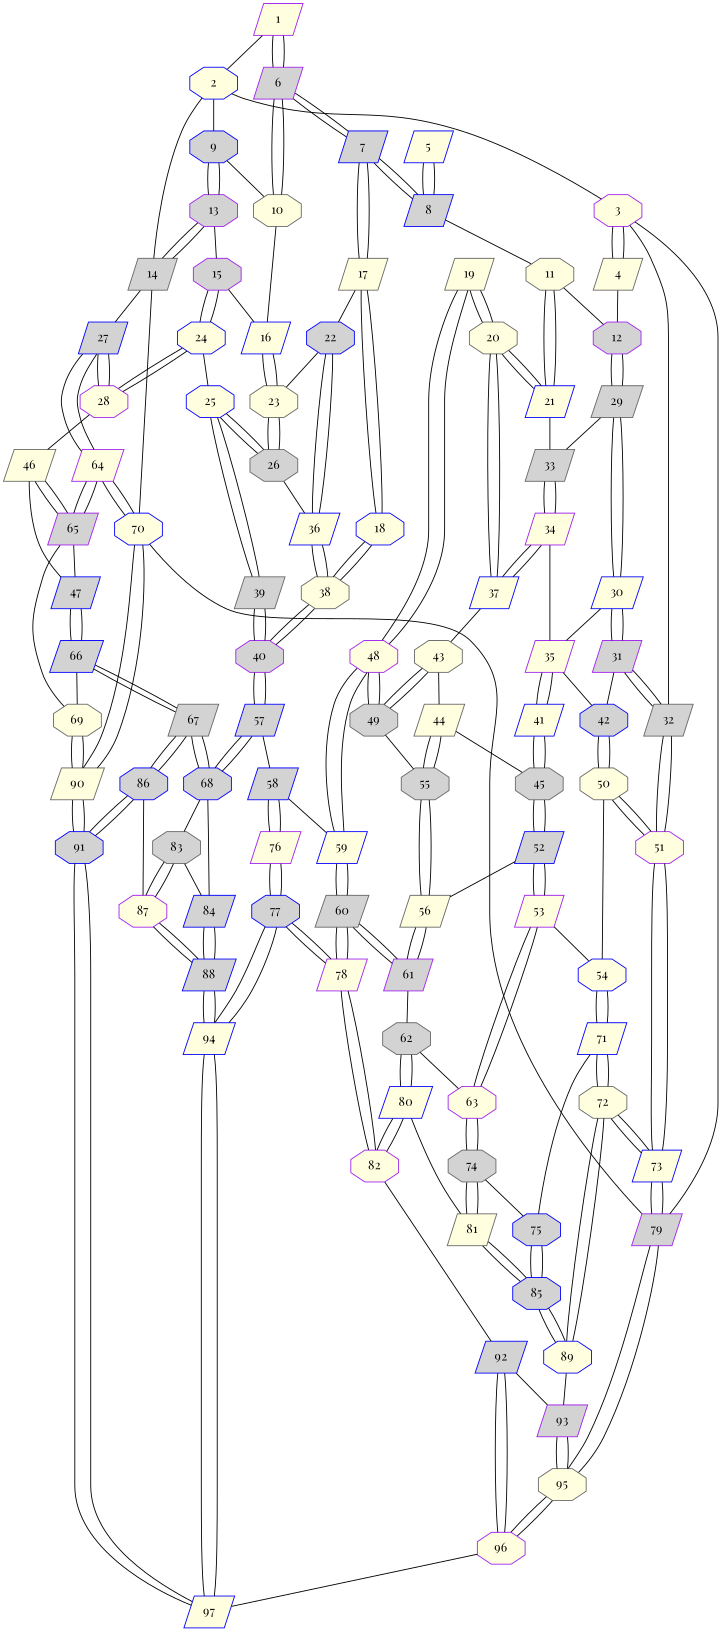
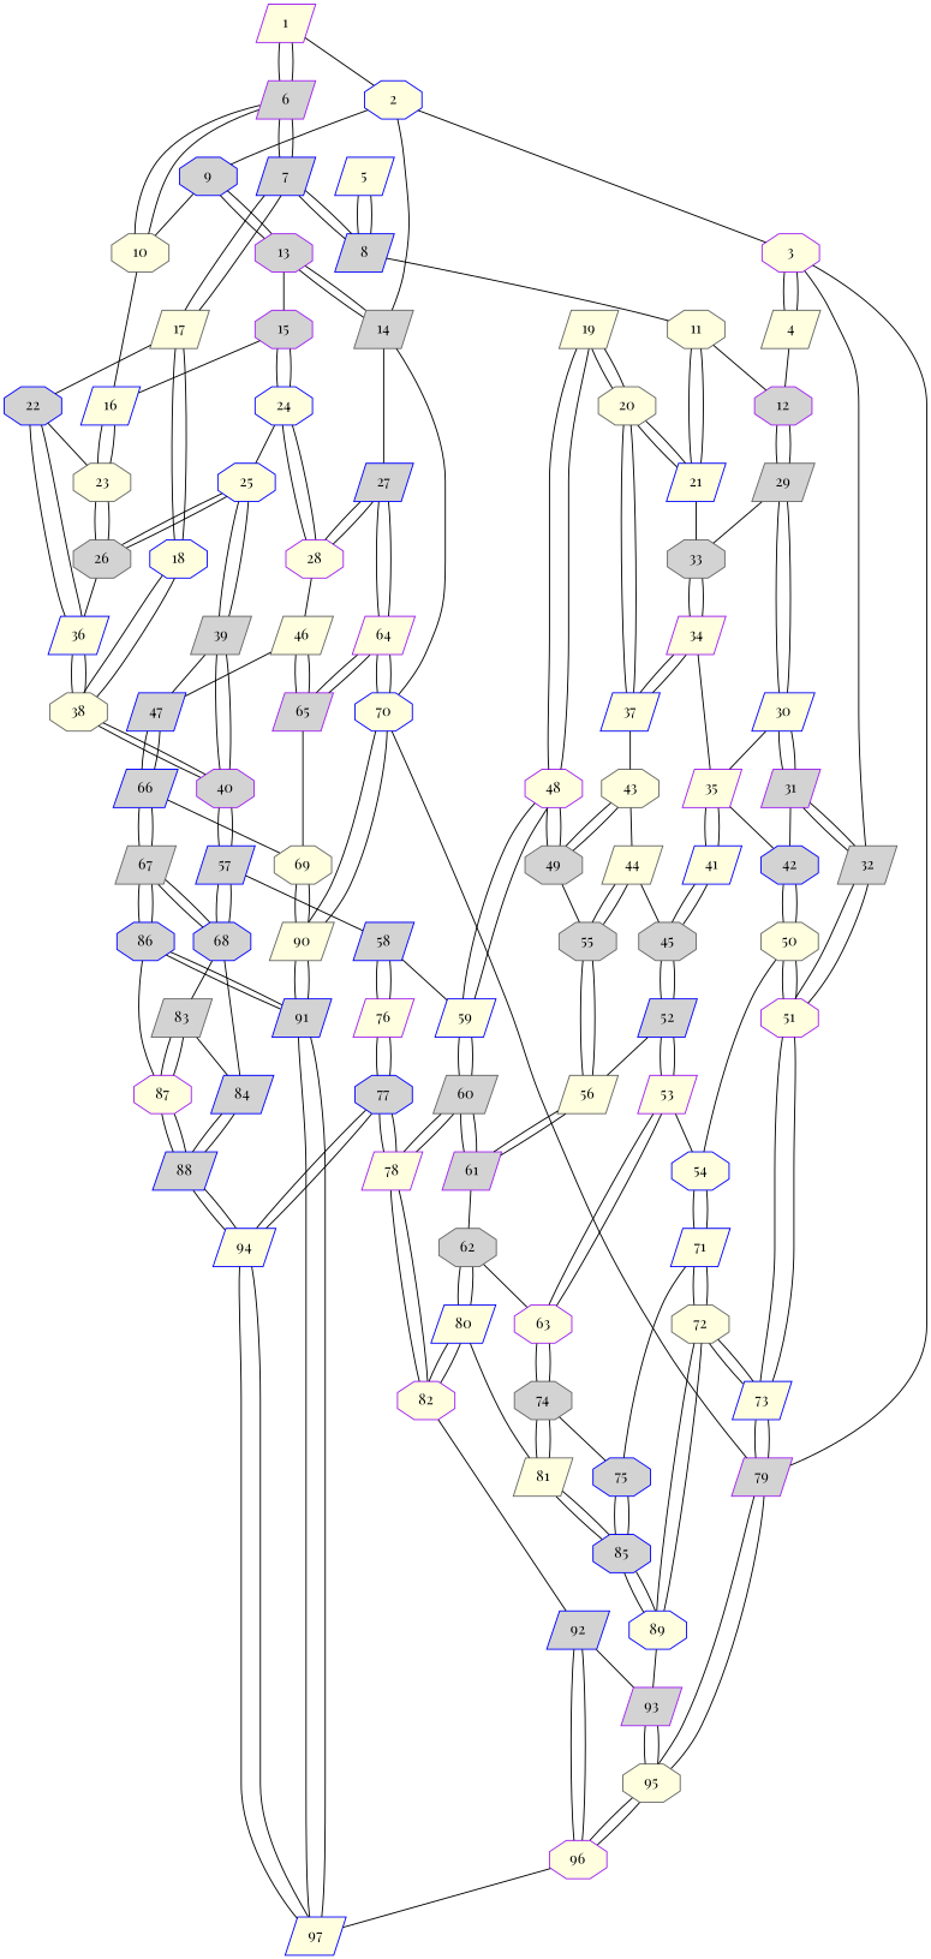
  graph {
    fontname="Playfair Display"
    node [color=blue fillcolor=lightyellow fontname="Playfair Display" shape=parallelogram style=filled]
    edge [fontname="Playfair Display"]
    1 [color=purple]
    2 [shape=octagon]
    6 [color=purple fillcolor=lightgrey]
    3 [color=purple shape=octagon]
    9 [fillcolor=lightgrey shape=octagon]
    14 [color=gray40 fillcolor=lightgrey]
    7 [fillcolor=lightgrey]
    10 [color=gray40 shape=octagon]
    4 [color=gray40]
    32 [color=gray40 fillcolor=lightgrey]
    79 [color=purple fillcolor=lightgrey]
    13 [color=purple fillcolor=lightgrey shape=octagon]
    27 [fillcolor=lightgrey]
    70 [shape=octagon]
    12 [color=purple fillcolor=lightgrey shape=octagon]
    51 [color=purple shape=octagon]
    95 [color=gray40 shape=octagon]
    8 [fillcolor=lightgrey]
    5
    29 [color=gray40 fillcolor=lightgrey]
    11 [color=gray40 shape=octagon]
    17 [color=gray40]
    16
    18 [shape=octagon]
    22 [fillcolor=lightgrey shape=octagon]
    21
    15 [color=purple fillcolor=lightgrey shape=octagon]
    23 [color=gray40 shape=octagon]
-   33 [color=gray40 fillcolor=lightgrey]
+   33 [color=gray40 fillcolor=lightgrey shape=octagon]
    30
    24 [shape=octagon]
    28 [color=purple shape=octagon]
    64 [color=purple]
    90 [color=gray40]
    25 [shape=octagon]
    26 [color=gray40 fillcolor=lightgrey shape=octagon]
    38 [color=gray40 shape=octagon]
    36
    19 [color=gray40]
    20 [color=gray40 shape=octagon]
    48 [color=purple shape=octagon]
    40 [color=purple fillcolor=lightgrey shape=octagon]
    37
    49 [color=gray40 fillcolor=lightgrey shape=octagon]
    59
    43 [color=gray40 shape=octagon]
    34 [color=purple]
    39 [color=gray40 fillcolor=lightgrey]
    46 [color=gray40]
    47 [fillcolor=lightgrey]
    65 [color=purple fillcolor=lightgrey]
    31 [color=purple fillcolor=lightgrey]
    35 [color=purple]
    42 [fillcolor=lightgrey shape=octagon]
    41
    50 [color=gray40 shape=octagon]
    73
    45 [color=gray40 fillcolor=lightgrey shape=octagon]
    44 [color=gray40]
    57 [fillcolor=lightgrey]
    66 [fillcolor=lightgrey]
    58 [fillcolor=lightgrey]
    68 [fillcolor=lightgrey shape=octagon]
    52 [fillcolor=lightgrey]
    54 [shape=octagon]
    55 [color=gray40 fillcolor=lightgrey shape=octagon]
    56 [color=gray40]
    53 [color=purple]
    69 [color=gray40 shape=octagon]
    67 [color=gray40 fillcolor=lightgrey]
    60 [color=gray40 fillcolor=lightgrey]
    71
    63 [color=purple shape=octagon]
    61 [color=purple fillcolor=lightgrey]
    74 [color=gray40 fillcolor=lightgrey shape=octagon]
    72 [color=gray40 shape=octagon]
    75 [fillcolor=lightgrey shape=octagon]
    62 [color=gray40 fillcolor=lightgrey shape=octagon]
    76 [color=purple]
-   83 [color=gray40 fillcolor=lightgrey shape=octagon]
+   83 [color=gray40 fillcolor=lightgrey]
    84 [fillcolor=lightgrey]
    77 [fillcolor=lightgrey shape=octagon]
    78 [color=purple]
    82 [color=purple shape=octagon]
    80
    81 [color=gray40]
    86 [fillcolor=lightgrey shape=octagon]
    87 [color=purple shape=octagon]
-   91 [fillcolor=lightgrey shape=octagon]
+   91 [fillcolor=lightgrey]
    89 [shape=octagon]
    85 [fillcolor=lightgrey shape=octagon]
    93 [color=purple fillcolor=lightgrey]
    94
    88 [fillcolor=lightgrey]
    97
    92 [fillcolor=lightgrey]
    96 [color=purple shape=octagon]
    1 -- 2
    1 -- 6
    1 -- 6
    2 -- 3
    2 -- 9
    2 -- 14
    6 -- 7
    6 -- 7
    6 -- 10
    6 -- 10
    3 -- 4
    3 -- 4
    3 -- 32
    3 -- 79
    9 -- 10
    9 -- 13
    9 -- 13
    14 -- 27
    14 -- 70
    7 -- 8
    7 -- 8
    7 -- 17
    7 -- 17
    10 -- 16
    4 -- 12
    32 -- 51
    32 -- 51
    79 -- 95
    79 -- 95
    13 -- 14
    13 -- 14
    13 -- 15
    27 -- 28
    27 -- 28
    27 -- 64
    27 -- 64
    70 -- 79
    70 -- 90
    70 -- 90
    12 -- 29
    12 -- 29
    51 -- 73
    51 -- 73
    95 -- 96
    95 -- 96
    8 -- 11
    5 -- 8
    5 -- 8
    29 -- 33
    29 -- 30
    29 -- 30
    11 -- 12
    11 -- 21
    11 -- 21
    17 -- 18
    17 -- 18
    17 -- 22
    16 -- 23
    16 -- 23
    18 -- 38
    18 -- 38
    22 -- 23
    22 -- 36
    22 -- 36
    21 -- 33
    15 -- 16
    15 -- 24
    15 -- 24
    23 -- 26
    23 -- 26
    33 -- 34
    33 -- 34
    30 -- 31
    30 -- 31
    30 -- 35
    24 -- 28
    24 -- 28
    24 -- 25
    28 -- 46
    64 -- 70
    64 -- 70
    64 -- 65
    64 -- 65
    90 -- 91
    90 -- 91
    25 -- 26
    25 -- 26
    25 -- 39
    25 -- 39
    26 -- 36
    38 -- 40
    38 -- 40
    36 -- 38
    36 -- 38
    19 -- 20
    19 -- 20
    19 -- 48
    19 -- 48
    20 -- 21
    20 -- 21
    20 -- 37
    20 -- 37
    48 -- 49
    48 -- 49
    48 -- 59
    48 -- 59
    40 -- 57
    40 -- 57
    37 -- 43
    49 -- 55
    59 -- 60
    59 -- 60
    43 -- 49
    43 -- 49
    43 -- 44
    34 -- 37
    34 -- 37
    34 -- 35
    39 -- 40
    39 -- 40
-   65 -- 47
+   39 -- 47
    46 -- 47
    46 -- 65
    46 -- 65
    47 -- 66
    47 -- 66
    65 -- 69
    31 -- 32
    31 -- 32
    31 -- 42
    35 -- 42
    35 -- 41
    35 -- 41
    42 -- 50
    42 -- 50
    41 -- 45
    41 -- 45
    50 -- 51
    50 -- 51
    50 -- 54
    73 -- 79
    73 -- 79
    45 -- 52
    45 -- 52
    44 -- 45
    44 -- 55
    44 -- 55
    57 -- 58
    57 -- 68
    57 -- 68
    66 -- 69
    66 -- 67
    66 -- 67
    58 -- 59
    58 -- 76
    58 -- 76
    68 -- 83
    68 -- 84
    52 -- 56
    52 -- 53
    52 -- 53
    54 -- 71
    54 -- 71
    55 -- 56
    55 -- 56
    56 -- 61
    56 -- 61
    53 -- 54
    53 -- 63
    53 -- 63
    69 -- 90
    69 -- 90
    67 -- 68
    67 -- 68
    67 -- 86
    67 -- 86
    60 -- 61
    60 -- 61
    60 -- 78
    60 -- 78
    71 -- 72
    71 -- 72
    71 -- 75
    63 -- 74
    63 -- 74
    61 -- 62
    74 -- 75
    74 -- 81
    74 -- 81
    72 -- 73
    72 -- 73
    72 -- 89
    72 -- 89
    75 -- 85
    75 -- 85
    62 -- 63
    62 -- 80
    62 -- 80
    76 -- 77
    76 -- 77
    83 -- 84
    83 -- 87
    83 -- 87
    84 -- 88
    84 -- 88
    77 -- 78
    77 -- 78
    77 -- 94
    77 -- 94
    78 -- 82
    78 -- 82
    82 -- 92
    80 -- 82
    80 -- 82
    80 -- 81
    81 -- 85
    81 -- 85
    86 -- 87
    86 -- 91
    86 -- 91
    87 -- 88
    87 -- 88
    91 -- 97
    91 -- 97
    89 -- 93
    85 -- 89
    85 -- 89
    93 -- 95
    93 -- 95
    94 -- 97
    94 -- 97
    88 -- 94
    88 -- 94
    92 -- 93
    92 -- 96
    92 -- 96
    96 -- 97
  }
